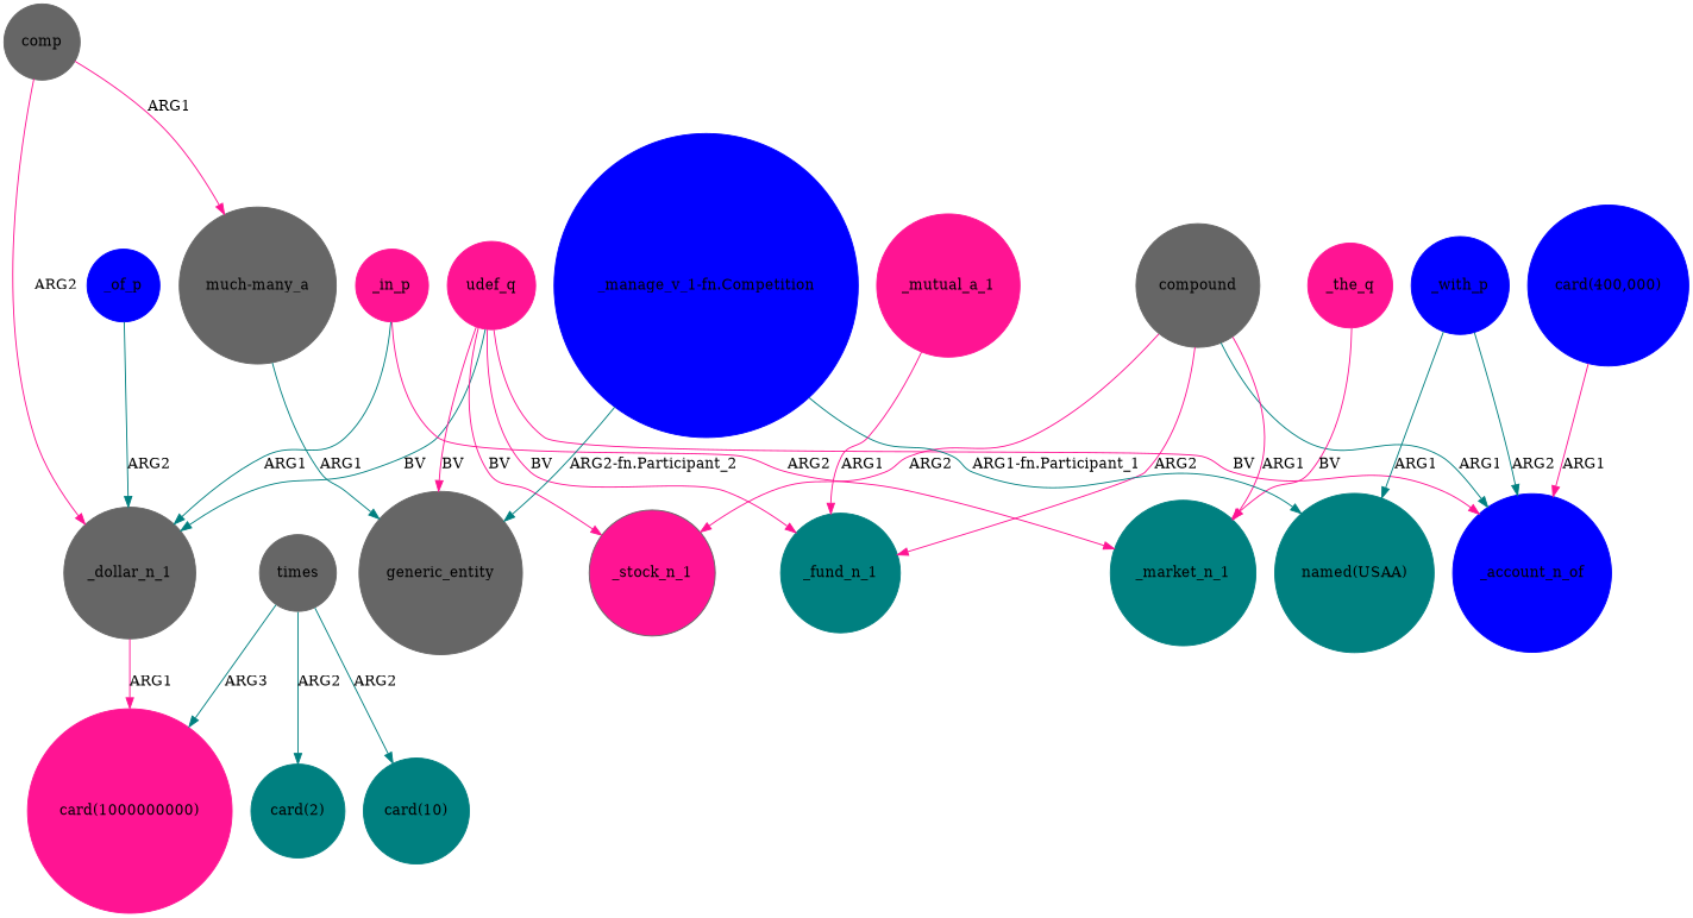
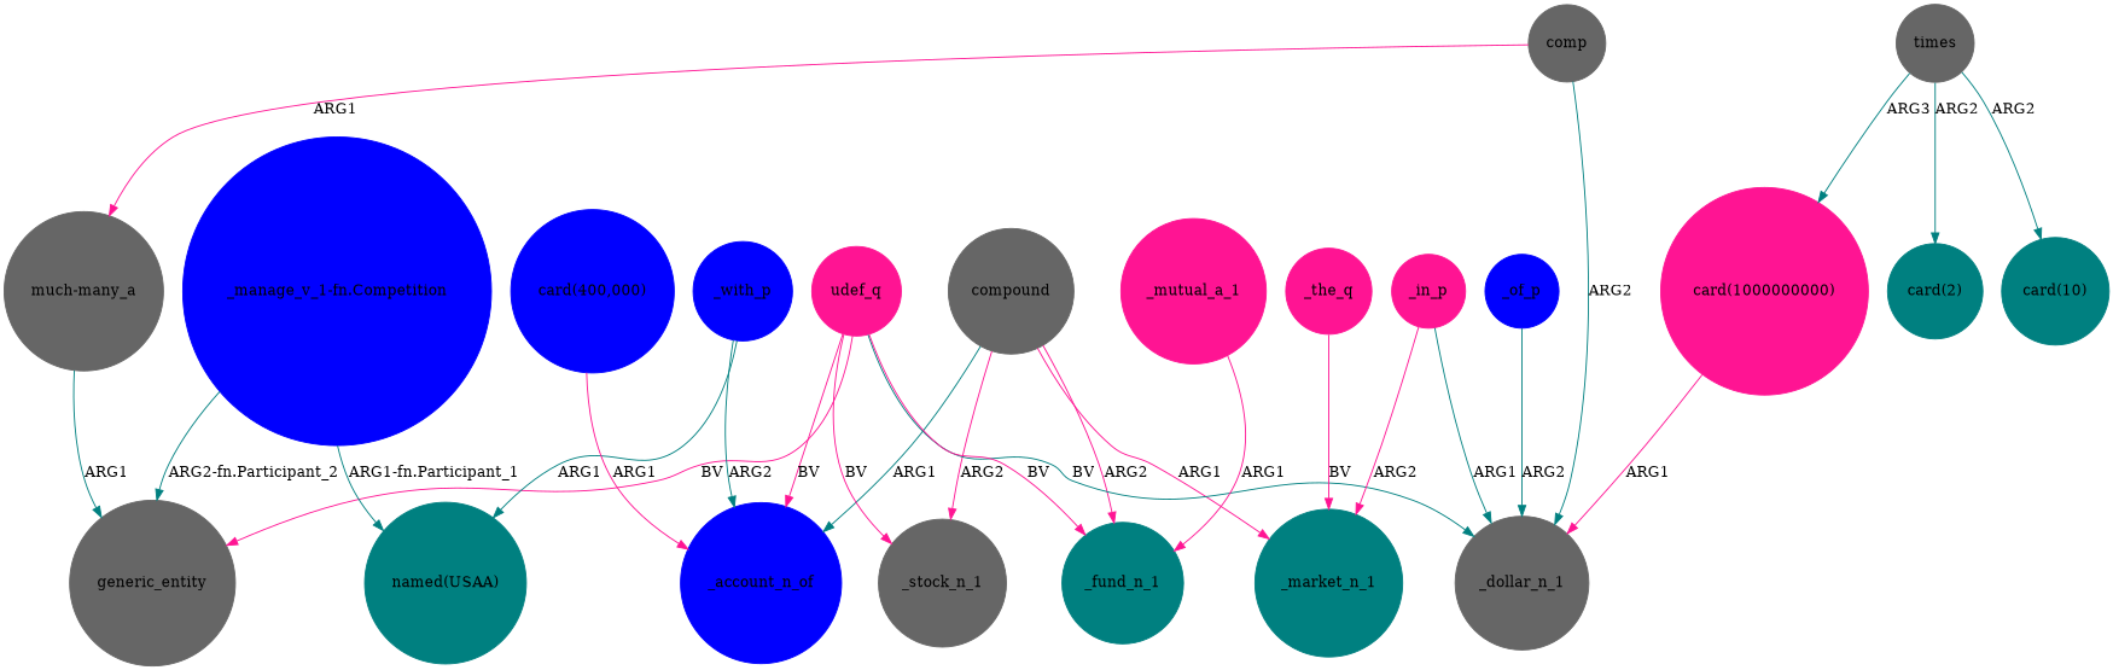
  digraph {
    node [color=gray40 shape=circle style=filled]
    edge [color=deeppink]
    "card(1000000000)" [color=deeppink]
    _dollar_n_1
    _fund_n_1 [color=teal]
    compound
    _account_n_of [color=blue]
    _market_n_1 [color=teal]
-   _stock_n_1 [fillcolor=deeppink]
+   _stock_n_1
    times
    "card(10)" [color=teal]
    "card(2)" [color=teal]
    comp
    "much-many_a"
    generic_entity
    udef_q [color=deeppink]
    _the_q [color=deeppink]
    _in_p [color=deeppink]
    _with_p [color=blue]
    "named(USAA)" [color=teal]
    "_manage_v_1-fn.Competition" [color=blue]
    _mutual_a_1 [color=deeppink]
    _of_p [color=blue]
    "card(400,000)" [color=blue]
-   _dollar_n_1 -> "card(1000000000)" [label=ARG1]
+   "card(1000000000)" -> _dollar_n_1 [label=ARG1]
    compound -> _fund_n_1 [label=ARG2]
    compound -> _account_n_of [color=teal label=ARG1]
    compound -> _market_n_1 [label=ARG1]
    compound -> _stock_n_1 [label=ARG2]
    times -> "card(1000000000)" [color=teal label=ARG3]
    times -> "card(10)" [color=teal label=ARG2]
    times -> "card(2)" [color=teal label=ARG2]
-   comp -> _dollar_n_1 [label=ARG2]
+   comp -> _dollar_n_1 [color=teal label=ARG2]
    comp -> "much-many_a" [label=ARG1]
    "much-many_a" -> generic_entity [color=teal label=ARG1]
    udef_q -> _dollar_n_1 [color=teal label=BV]
    udef_q -> _fund_n_1 [label=BV]
    udef_q -> _account_n_of [label=BV]
    udef_q -> _stock_n_1 [label=BV]
    udef_q -> generic_entity [label=BV]
    _the_q -> _market_n_1 [label=BV]
    _in_p -> _dollar_n_1 [color=teal label=ARG1]
    _in_p -> _market_n_1 [label=ARG2]
    _with_p -> _account_n_of [color=teal label=ARG2]
    _with_p -> "named(USAA)" [color=teal label=ARG1]
    "_manage_v_1-fn.Competition" -> generic_entity [color=teal label="ARG2-fn.Participant_2"]
    "_manage_v_1-fn.Competition" -> "named(USAA)" [color=teal label="ARG1-fn.Participant_1"]
    _mutual_a_1 -> _fund_n_1 [label=ARG1]
    _of_p -> _dollar_n_1 [color=teal label=ARG2]
    "card(400,000)" -> _account_n_of [label=ARG1]
  }
